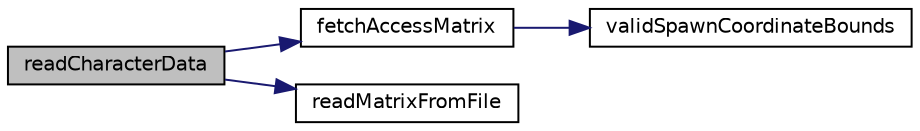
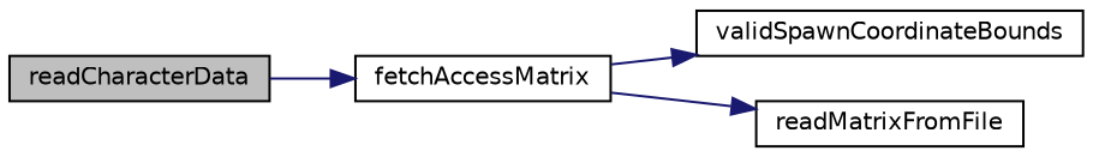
  digraph {
    fontname="DejaVu Sans"
    rankdir=LR
    node [color=black fillcolor=white fontname="DejaVu Sans" fontsize=10 shape=record style=filled]
    edge [color=midnightblue fontname="DejaVu Sans" fontsize=10 labelfontname=Helvetica labelfontsize=10 style=solid]
    n1 [fillcolor=grey75 fontcolor=black height=0.2 label=readCharacterData width=0.4]
    n2 [height=0.2 label=fetchAccessMatrix width=0.4]
    n3 [height=0.2 label=validSpawnCoordinateBounds width=0.4]
    n4 [height=0.2 label=readMatrixFromFile width=0.4]
    n1 -> n2
    n2 -> n3
-   n1 -> n4
+   n2 -> n4
  }
